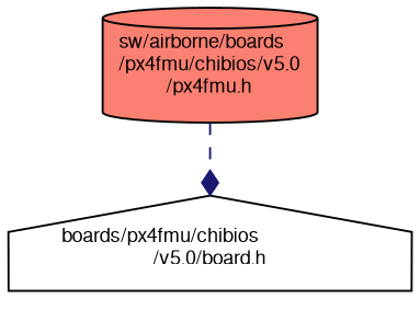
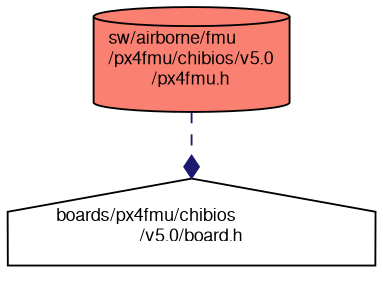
  digraph {
    node [color=black fontname=FreeSans fontsize=10 style=filled]
-   n1 [fillcolor=salmon fontcolor=black height=0.2 label="sw/airborne/boards\l/px4fmu/chibios/v5.0\l/px4fmu.h" shape=cylinder width=0.4]
+   n1 [fillcolor=salmon fontcolor=black height=0.2 label="sw/airborne/fmu\l/px4fmu/chibios/v5.0\l/px4fmu.h" shape=cylinder width=0.4]
    n2 [fillcolor=white height=0.2 label="boards/px4fmu/chibios\l/v5.0/board.h" shape=house width=0.4]
    n1 -> n2 [color=midnightblue fontname=FreeSans fontsize=10 labelfontname=FreeSans labelfontsize=10 style=dashed arrowhead=diamond]
  }
